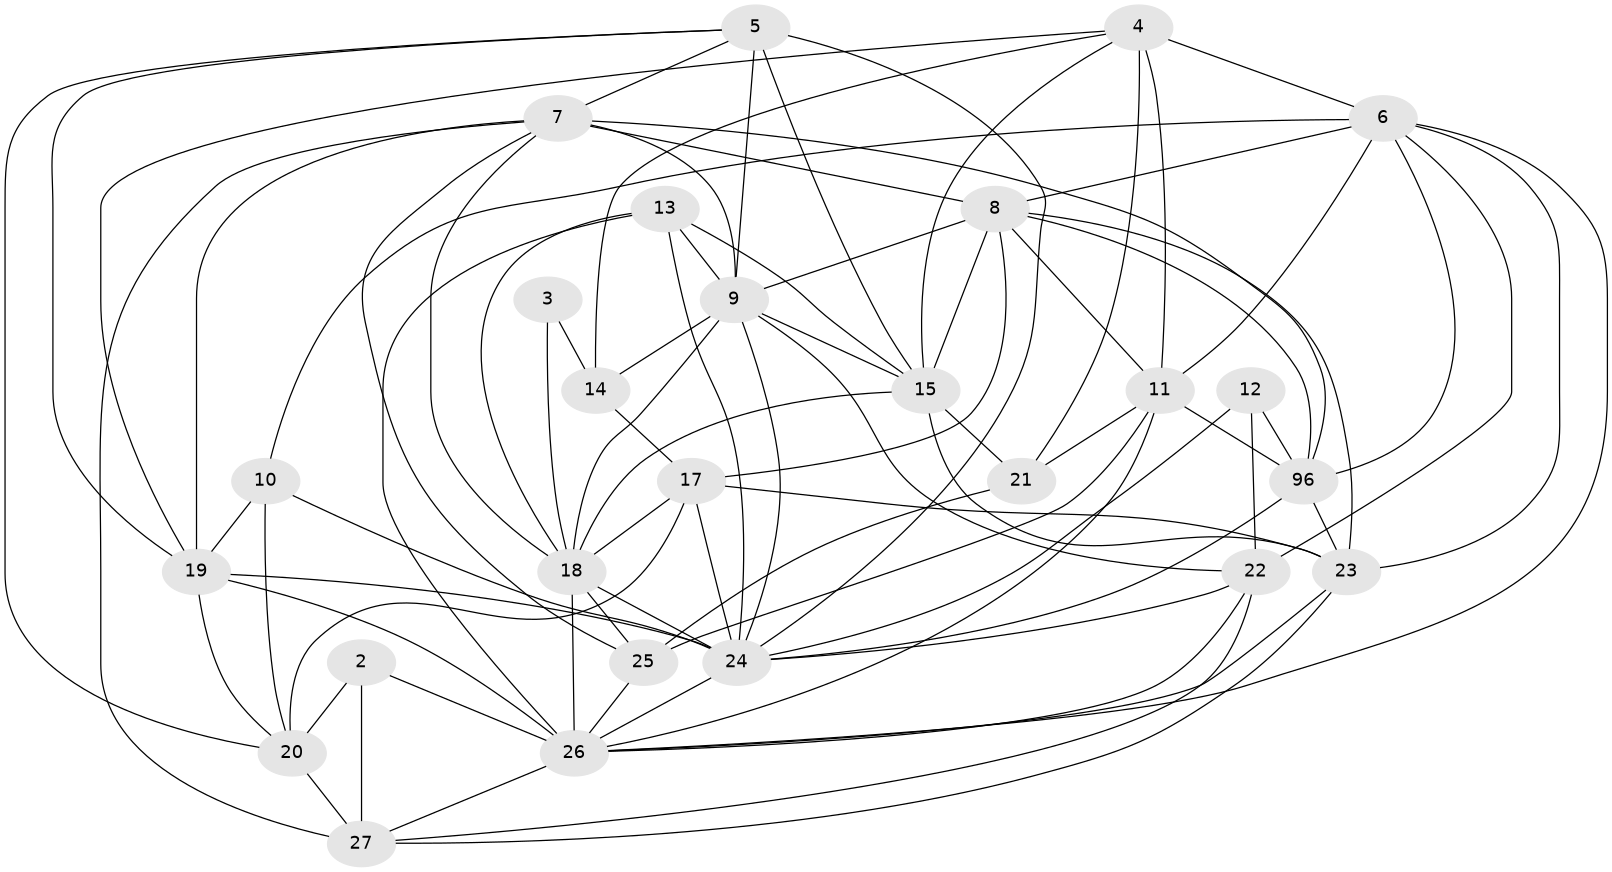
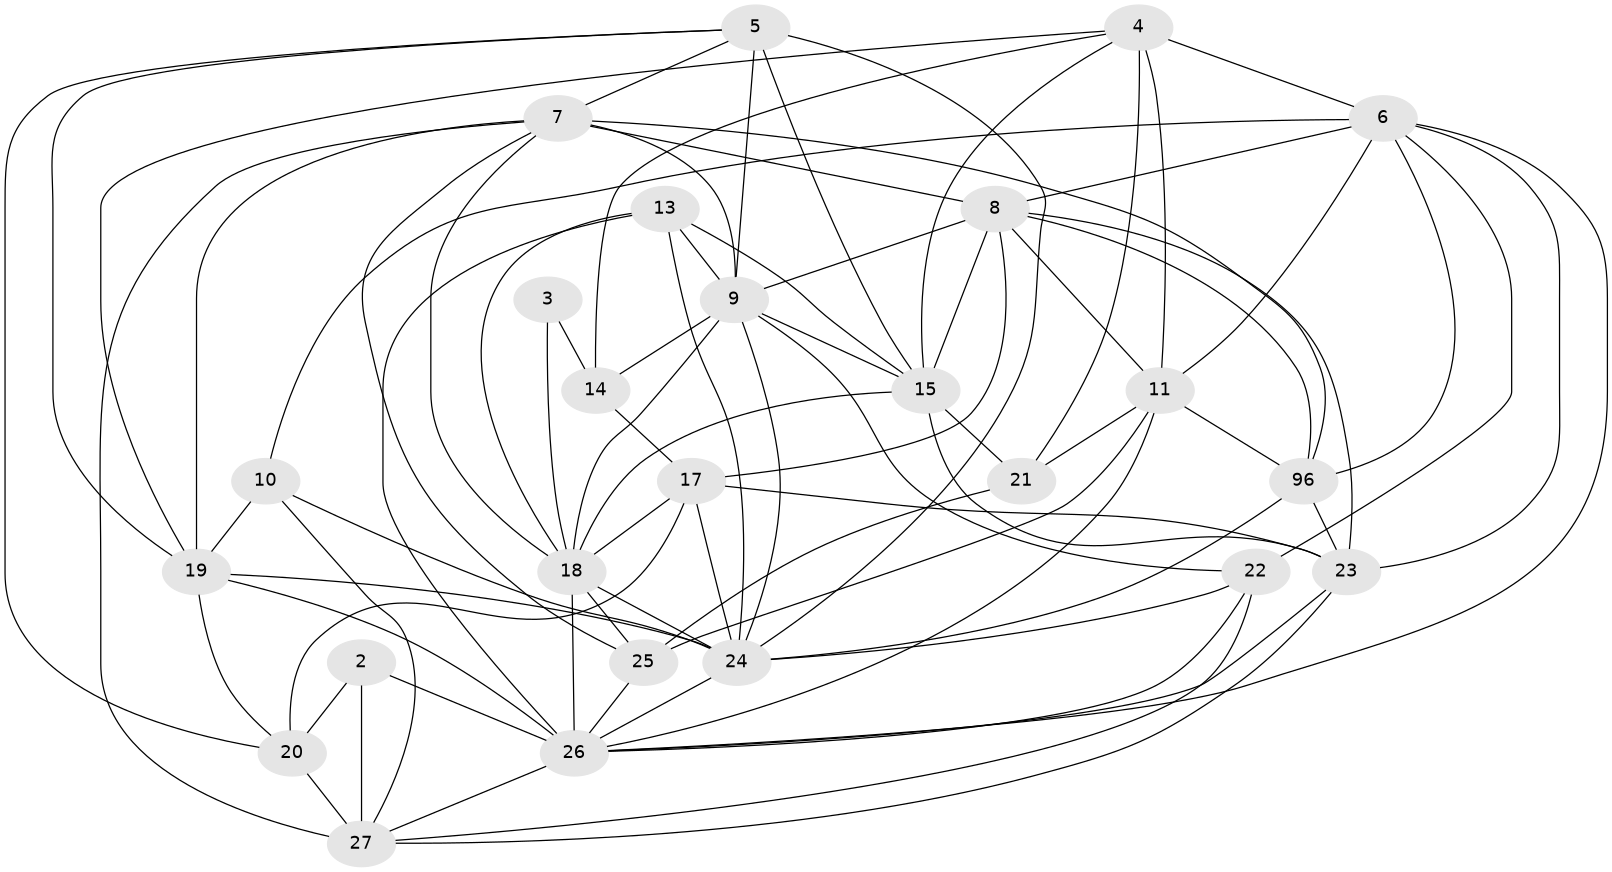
  graph {
    fontname="DejaVu Sans"
    node [color=gray90 fontname="DejaVu Sans" style=filled]
    edge [fontname="DejaVu Sans" weight=1.0]
    14
    17
    26
    27
    2
    20
    3
    18
    24
    25
    4
    6
    11
    15
    19
    21
    8
    10
    n19 [label=96]
    22
    23
    9
    5
    7
-   12
    13
    14 -- 17
    17 -- 20
    17 -- 18
    17 -- 24
    17 -- 23
    26 -- 27 [weight=3.0]
    2 -- 26
    2 -- 27 [weight=3.0]
    2 -- 20
    20 -- 27 [weight=3.0]
    3 -- 14
    3 -- 18
    18 -- 26
    18 -- 24 [weight=2.0]
    18 -- 25 [weight=2.0]
    24 -- 26
    25 -- 26
    4 -- 14
    4 -- 6
    4 -- 11
    4 -- 15
    4 -- 19
    4 -- 21 [weight=2.0]
    6 -- 26
    6 -- 11
    6 -- 8
    6 -- 10
    6 -- n19
    6 -- 22
    6 -- 23
    11 -- 26
    11 -- 25
    11 -- 21 [weight=2.0]
    11 -- n19
    15 -- 18 [weight=2.0]
    15 -- 21
    15 -- 23
    19 -- 26 [weight=2.0]
    19 -- 20
    19 -- 24
    21 -- 25
    8 -- 17
    8 -- 11
    8 -- 15 [weight=2.0]
    8 -- n19
    8 -- 23
    8 -- 9
-   10 -- 20
+   10 -- 27
    10 -- 24
    10 -- 19
    n19 -- 24
    n19 -- 23
    22 -- 26 [weight=2.0]
    22 -- 27
    22 -- 24
    23 -- 26
    23 -- 27
    9 -- 14
    9 -- 18
    9 -- 24 [weight=2.0]
    9 -- 15
    9 -- 22
    5 -- 20
    5 -- 24
    5 -- 15 [weight=2.0]
    5 -- 19
    5 -- 9
    5 -- 7
    7 -- 27
    7 -- 18
    7 -- 25 [weight=2.0]
    7 -- 19
    7 -- 8
    7 -- n19
    7 -- 9 [weight=2.0]
-   12 -- 24
-   12 -- n19
-   12 -- 22
    13 -- 26
    13 -- 18 [weight=3.0]
    13 -- 24
    13 -- 15
    13 -- 9
  }
